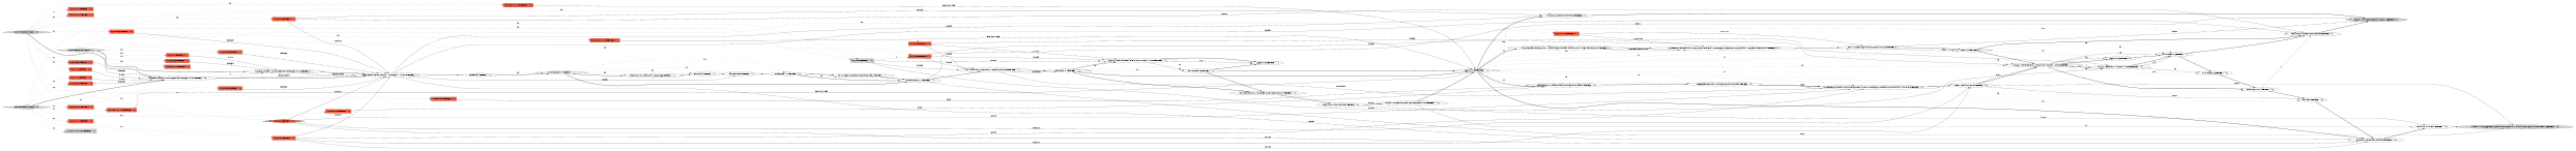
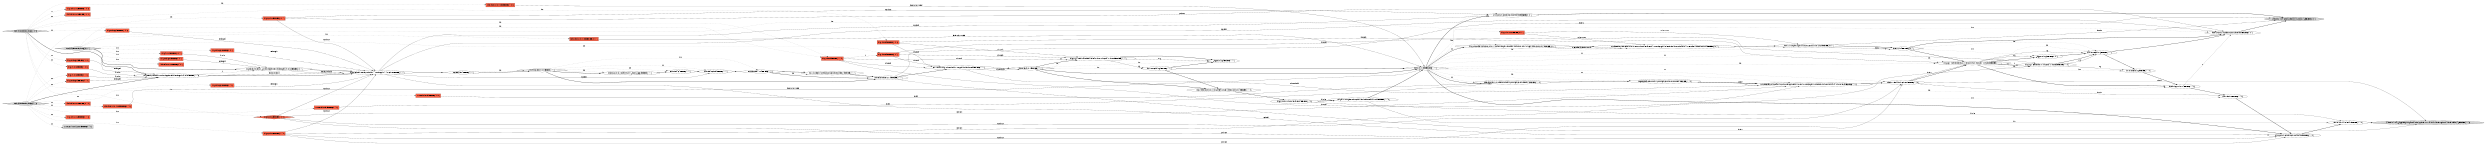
  digraph {
    fontname="Patrick Hand"
    rankdir=LR
    node [fillcolor=white fontname="Patrick Hand" shape=ellipse style=filled]
    edge [fontname="Patrick Hand" style=solid]
    n1 [label="VirtualMachineMO clonedVm = null@@@15@@@['1', '1', '1']"]
    n2 [fillcolor=lightgray label="{if (clonedVm != null) {s_logger.debug(String.format(\"Destroying cloned VM: %s with its disks\",clonedVm.getName()))clonedVm.destroy()}}@@@42@@@['1', '1', '0']"]
    n3 [label="Pair<VirtualDisk,String> volumeDeviceInfo = vmMo.getDiskDevice(volumePath)@@@17@@@['1', '1', '1']"]
    n4 [fillcolor=lightgray label="{if (clonedVm != null) {clonedVm.detachAllDisksAndDestroy()}}@@@38@@@['0', '0', '1']"]
    n5 [label="vmMo.createFullCloneWithSpecificDisk(exportName,dcMo.getVmFolder(),morPool,VmwareHelper.getDiskDeviceDatastore(volumeDeviceInfo.first()),volumeDeviceInfo)@@@29@@@['1', '1', '0']"]
    n6 [label="volumeDeviceInfo == null@@@18@@@['1', '1', '1']" shape=diamond]
    n7 [label="!new File(exportPath).exists()@@@6@@@['1', '1', '1']" shape=diamond]
    n8 [label="command.add(exportPath)@@@9@@@['1', '1', '1']"]
    n9 [label="command.execute() != null@@@10@@@['1', '1', '1']" shape=diamond]
    n10 [label="Script command = new Script(false,\"mkdir\",_timeout,s_logger)@@@7@@@['1', '1', '1']"]
    n11 [label="command.add(\"-p\")@@@8@@@['1', '1', '1']"]
    n12 [label="throw new Exception(\"unable to prepare snapshot backup directory\")@@@11@@@['1', '1', '1']"]
    n13 [label="clonedVm = dcMo.findVm(exportName)@@@30@@@['1', '1', '0']"]
    n14 [label="String msg = \"Unable to create dummy VM to export volume. volume path: \" + volumePath@@@28@@@['1', '1', '1']"]
    n15 [label="vmMo = clonedVm@@@37@@@['1', '1', '0']"]
    n16 [label="clonedVm.tagAsWorkerVM()@@@36@@@['1', '1', '0']"]
    n17 [label="s_logger.error(msg)@@@29@@@['0', '0', '1']"]
    n18 [label="String msg = \"Failed to clone VM. volume path: \" + volumePath@@@32@@@['1', '1', '0']"]
    n19 [label="throw new Exception(msg)@@@34@@@['1', '1', '0']"]
    n20 [label="throw new Exception(msg)@@@30@@@['1', '1', '1']"]
    n21 [label="vmMo.exportVm(exportPath,exportName,false,false)@@@39@@@['1', '1', '0']"]
    n22 [label="clonedVm.exportVm(exportPath,exportName,false,false)@@@32@@@['0', '0', '1']"]
    n23 [label="String secondaryMountPoint = _mountService.getMountPoint(secStorageUrl,nfsVersion)@@@3@@@['0', '0', '1']"]
    n24 [label="String exportPath = secondaryMountPoint + \"/\" + secStorageDir + \"/\" + exportName@@@4@@@['1', '1', '1']"]
    n25 [label="vmMo.exportVm(exportPath,exportName,false,false)@@@35@@@['0', '0', '1']"]
    n26 [label="exportPath.intern()@@@5@@@['1', '1', '1']" shape=diamond]
    n27 [fillcolor=tomato label="String workerVmName@@@2@@@['0', '0', '1']" shape=box]
    n28 [label="vmMo.cloneFromCurrentSnapshot(workerVmName,0,4,volumeDeviceInfo.second(),VmwareHelper.getDiskDeviceDatastore(volumeDeviceInfo.first()),vmxFormattedVirtualHardwareVersion)@@@25@@@['0', '0', '1']"]
    n29 [label="clonedVm = vmMo.getRunningHost().findVmOnHyperHost(workerVmName)@@@26@@@['0', '0', '1']"]
    n30 [label="clonedVm == null@@@27@@@['0', '0', '1']" shape=diamond]
    n31 [label="return new Pair<>(diskDevice,disks)@@@40@@@['1', '1', '0']"]
    n32 [fillcolor=tomato label="String nfsVersion@@@2@@@['1', '0', '0']" shape=box]
    n33 [label="String secondaryMountPoint = mountService.getMountPoint(secStorageUrl,nfsVersion)@@@3@@@['1', '1', '0']"]
    n34 [fillcolor=tomato label="String exportName@@@2@@@['0', '0', '1']" shape=box]
    n35 [fillcolor=tomato label="VirtualMachineMO vmMo@@@2@@@['0', '0', '1']" shape=box]
    n36 [fillcolor=tomato label="String nfsVersion@@@2@@@['0', '0', '1']" shape=box]
    n37 [fillcolor=tomato label="String secStorageUrl@@@2@@@['0', '0', '1']" shape=box]
    n38 [fillcolor=lightgray label="exportVolumeToSecondaryStorage['0', '0', '1']" shape=diamond]
    n39 [fillcolor=tomato label="boolean clonedWorkerVMNeeded@@@2@@@['0', '0', '1']" shape=box]
    n40 [fillcolor=tomato label="String secStorageDir@@@2@@@['0', '0', '1']" shape=box]
    n41 [fillcolor=tomato label="String volumePath@@@2@@@['0', '0', '1']" shape=box]
    n42 [label="clonedWorkerVMNeeded@@@23@@@['1', '1', '1']" shape=diamond]
    n43 [label="String msg = \"Unable to find related disk device for volume. volume path: \" + volumePath@@@19@@@['1', '1', '1']"]
    n44 [label="DatacenterMO dcMo = new DatacenterMO(context,hyperHost.getHyperHostDatacenter())@@@27@@@['1', '1', '0']"]
    n45 [label="ManagedObjectReference morPool = hyperHost.getHyperHostOwnerResourcePool()@@@28@@@['1', '1', '0']"]
    n46 [label="throw new Exception(msg)@@@21@@@['1', '1', '1']"]
    n47 [label="String virtualHardwareVersion = String.valueOf(vmMo.getVirtualHardwareVersion())@@@23@@@['1', '1', '0']"]
    n48 [label="s_logger.error(msg)@@@20@@@['1', '1', '1']"]
    n49 [label="String diskDevice = volumeDeviceInfo.second()@@@24@@@['1', '1', '0']"]
    n50 [label="String vmxFormattedVirtualHardwareVersion = VirtualMachineMO.getVmxFormattedVirtualHardwareVersion(vmMo.getVirtualHardwareVersion())@@@24@@@['0', '0', '1']"]
    n51 [fillcolor=tomato label="VmwareContext context@@@2@@@['1', '0', '0']" shape=box]
    n52 [fillcolor=tomato label="boolean clonedWorkerVMNeeded@@@2@@@['0', '1', '0']" shape=box]
    n53 [fillcolor=tomato label="String workerVmName@@@2@@@['0', '1', '0']" shape=box]
    n54 [fillcolor=tomato label="String secStorageDir@@@2@@@['0', '1', '0']" shape=box]
    n55 [fillcolor=tomato label="String workerVmName@@@2@@@['1', '0', '0']" shape=box]
    n56 [fillcolor=lightgray label="VmwareHypervisorHost hyperHost@@@2@@@['0', '1', '0']" shape=box]
    n57 [label="String disks = vmMo.getCurrentSnapshotDiskChainDatastorePaths(diskDevice)@@@25@@@['1', '1', '0']"]
    n58 [fillcolor=lightgray label="exportVolumeToSecondaryStorage['1', '0', '0']" shape=diamond]
    n59 [fillcolor=tomato label="String exportName@@@2@@@['1', '0', '0']" shape=diamond]
    n60 [fillcolor=tomato label="VirtualMachineMO vmMo@@@2@@@['1', '0', '0']" shape=box]
    n61 [fillcolor=tomato label="boolean clonedWorkerVMNeeded@@@2@@@['1', '0', '0']" shape=box]
    n62 [fillcolor=tomato label="String secStorageUrl@@@2@@@['1', '0', '0']" shape=box]
-   n63 [fillcolor=lightgray label="String volumePath@@@2@@@['1', '1', '0']" shape=box]
+   n63 [fillcolor=tomato label="String volumePath@@@2@@@['1', '1', '0']" shape=box]
    n64 [fillcolor=tomato label="String secStorageDir@@@2@@@['1', '0', '0']" shape=box]
    n65 [fillcolor=tomato label="String volumePath@@@2@@@['1', '0', '0']" shape=box]
    n66 [fillcolor=lightgray label="exportVolumeToSecondaryStorage['0', '1', '0']" shape=diamond]
    n67 [fillcolor=tomato label="VirtualMachineMO vmMo@@@2@@@['0', '1', '0']" shape=box]
    n68 [fillcolor=tomato label="VmwareContext context@@@2@@@['0', '1', '0']" shape=box]
    n69 [fillcolor=tomato label="String nfsVersion@@@2@@@['0', '1', '0']" shape=box]
    n70 [fillcolor=tomato label="String exportName@@@2@@@['0', '1', '0']" shape=box]
    n71 [fillcolor=tomato label="String secStorageUrl@@@2@@@['0', '1', '0']" shape=box]
    n1 -> n2 [label=clonedVm]
    n1 -> n3 [style=bold]
    n1 -> n4 [label=clonedVm]
    n3 -> n5 [label=volumeDeviceInfo]
    n3 -> n6 [label=volumeDeviceInfo]
    n3 -> n6 [style=bold]
    n5 -> n13 [style=bold]
    n6 -> n42 [style=bold]
    n6 -> n43 [style=bold]
    n6 -> n43 [label=true style=dotted]
    n6 -> n46 [label=true style=dotted]
    n6 -> n47 [style=bold]
    n6 -> n48 [label=true style=dotted]
    n7 -> n1 [style=bold]
    n7 -> n8 [label=true style=dotted]
    n7 -> n9 [label=true style=dotted]
    n7 -> n10 [style=bold]
    n7 -> n10 [label=true style=dotted]
    n7 -> n11 [label=true style=dotted]
    n8 -> n9 [style=bold]
    n9 -> n1 [style=bold]
    n9 -> n12 [style=bold]
    n9 -> n12 [label=true style=dotted]
    n10 -> n11 [style=bold]
    n11 -> n8 [style=bold]
    n12 -> n1 [style=bold]
    n13 -> n2 [label=clonedVm]
    n13 -> n14 [label=clonedVm]
    n13 -> n14 [style=bold]
    n13 -> n15 [label=clonedVm]
    n14 -> n16 [style=bold]
    n14 -> n17 [label=msg]
    n14 -> n17 [style=bold]
    n14 -> n18 [style=bold]
    n14 -> n18 [label=true style=dotted]
    n14 -> n19 [label=true style=dotted]
    n14 -> n20 [label=msg]
    n14 -> n20 [label=true style=dotted]
    n15 -> n21 [style=bold]
    n16 -> n15 [style=bold]
    n16 -> n22 [label=0 style=dashed]
    n17 -> n20 [style=bold]
    n18 -> n14 [label=0 style=dashed]
    n18 -> n19 [label=msg]
    n18 -> n20 [style=bold]
    n18 -> n20 [label=msg]
    n19 -> n16 [style=bold]
    n20 -> n19 [style=bold]
    n20 -> n22 [style=bold]
    n21 -> n31 [style=bold]
    n22 -> n4 [style=bold]
    n23 -> n24 [style=bold]
    n23 -> n24 [label=secondaryMountPoint]
    n24 -> n8 [label=exportPath]
    n24 -> n21 [label=exportPath]
    n24 -> n22 [label=exportPath]
    n24 -> n25 [label=exportPath]
    n24 -> n26 [style=bold]
    n25 -> n4 [style=bold]
    n26 -> n7 [label=true style=dotted]
    n26 -> n7 [style=bold]
    n27 -> n28 [label=workerVmName]
    n27 -> n29 [label=workerVmName]
    n28 -> n29 [style=bold]
    n29 -> n4 [label=clonedVm]
    n29 -> n30 [style=bold]
    n29 -> n30 [label=clonedVm]
    n30 -> n14 [label=true style=dotted]
    n30 -> n14 [style=bold]
    n30 -> n17 [label=true style=dotted]
    n30 -> n20 [label=true style=dotted]
    n30 -> n22 [style=bold]
    n31 -> n2 [style=bold]
    n32 -> n33 [label=nfsVersion]
    n33 -> n23 [label=0 style=dashed]
    n33 -> n24 [label=secondaryMountPoint]
    n33 -> n24 [style=bold]
    n34 -> n22 [label=exportName]
    n34 -> n24 [label=exportName]
    n34 -> n25 [label=exportName]
    n36 -> n23 [label=nfsVersion]
    n37 -> n23 [label=secStorageUrl]
    n38 -> n23 [style=bold]
    n38 -> n27 [label=true style=dotted]
    n38 -> n34 [label=true style=dotted]
    n38 -> n35 [label=true style=dotted]
    n38 -> n36 [label=true style=dotted]
    n38 -> n37 [label=true style=dotted]
    n38 -> n39 [label=true style=dotted]
    n38 -> n40 [label=true style=dotted]
    n38 -> n41 [label=true style=dotted]
    n39 -> n42 [label=clonedWorkerVMNeeded]
    n40 -> n24 [label=secStorageDir]
    n41 -> n3 [label=volumePath]
    n41 -> n14 [label=volumePath]
    n41 -> n43 [label=volumePath]
    n42 -> n5 [label=true style=dotted]
    n42 -> n13 [label=true style=dotted]
    n42 -> n14 [label=true style=dotted]
    n42 -> n15 [label=true style=dotted]
    n42 -> n16 [label=true style=dotted]
    n42 -> n21 [style=bold]
    n42 -> n22 [label=true style=dotted]
    n42 -> n25 [label=false style=dotted]
    n42 -> n25 [style=bold]
    n42 -> n28 [label=true style=dotted]
    n42 -> n29 [label=true style=dotted]
    n42 -> n30 [label=true style=dotted]
    n42 -> n44 [style=bold]
    n42 -> n44 [label=true style=dotted]
    n42 -> n45 [label=true style=dotted]
    n42 -> n50 [style=bold]
    n42 -> n50 [label=true style=dotted]
    n43 -> n46 [label=msg]
    n43 -> n48 [style=bold]
    n43 -> n48 [label=msg]
    n44 -> n45 [style=bold]
    n45 -> n5 [style=bold]
    n45 -> n5 [label=morPool]
    n46 -> n42 [style=bold]
    n46 -> n47 [style=bold]
    n46 -> n48 [style=bold]
    n47 -> n49 [style=bold]
    n49 -> n31 [label=diskDevice]
    n49 -> n57 [style=bold]
    n49 -> n57 [label=diskDevice]
    n50 -> n28 [style=bold]
    n50 -> n28 [label=vmxFormattedVirtualHardwareVersion]
    n51 -> n44 [label=context]
    n52 -> n42 [label=clonedWorkerVMNeeded]
    n54 -> n24 [label=secStorageDir]
    n57 -> n31 [label=disks]
    n57 -> n42 [style=bold]
    n58 -> n32 [label=true style=dotted]
    n58 -> n33 [style=bold]
    n58 -> n51 [label=true style=dotted]
    n58 -> n55 [label=true style=dotted]
    n58 -> n59 [label=true style=dotted]
    n58 -> n60 [label=true style=dotted]
    n58 -> n61 [label=true style=dotted]
    n58 -> n62 [label=true style=dotted]
    n58 -> n63 [label=true style=dotted]
    n58 -> n64 [label=true style=dotted]
    n58 -> n65 [label=true style=dotted]
    n59 -> n5 [label=exportName]
    n59 -> n13 [label=exportName]
    n59 -> n21 [label=exportName]
    n59 -> n24 [label=exportName]
    n61 -> n42 [label=clonedWorkerVMNeeded]
    n62 -> n33 [label=secStorageUrl]
    n63 -> n3 [label=volumePath]
    n63 -> n18 [label=volumePath]
    n63 -> n41 [label=0 style=dashed]
    n63 -> n43 [label=volumePath]
    n64 -> n24 [label=secStorageDir]
    n65 -> n3 [label=volumePath]
    n65 -> n18 [label=volumePath]
    n65 -> n43 [label=volumePath]
    n66 -> n33 [style=bold]
    n66 -> n52 [label=true style=dotted]
    n66 -> n53 [label=true style=dotted]
    n66 -> n54 [label=true style=dotted]
    n66 -> n56 [label=true style=dotted]
    n66 -> n63 [label=true style=dotted]
    n66 -> n67 [label=true style=dotted]
    n66 -> n68 [label=true style=dotted]
    n66 -> n69 [label=true style=dotted]
    n66 -> n70 [label=true style=dotted]
    n66 -> n71 [label=true style=dotted]
    n68 -> n44 [label=context]
    n69 -> n33 [label=nfsVersion]
    n70 -> n5 [label=exportName]
    n70 -> n13 [label=exportName]
    n70 -> n21 [label=exportName]
    n70 -> n24 [label=exportName]
    n71 -> n33 [label=secStorageUrl]
  }
